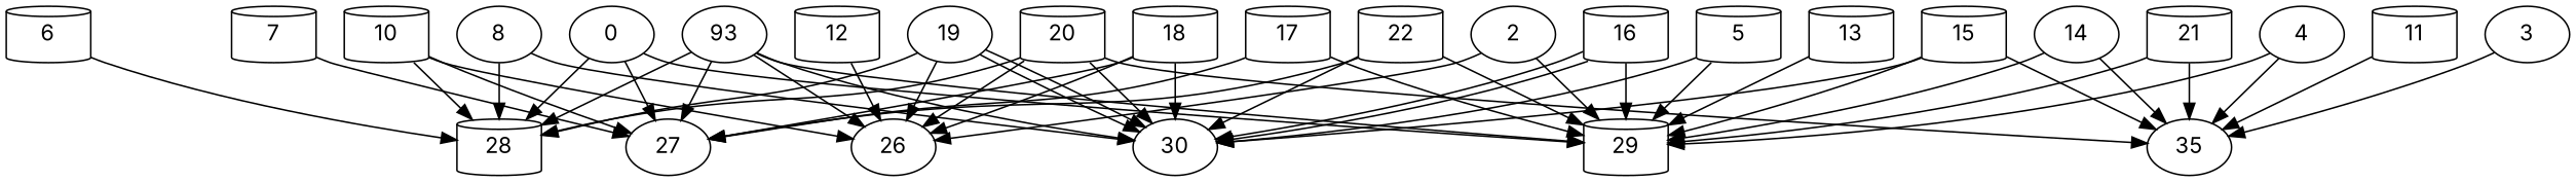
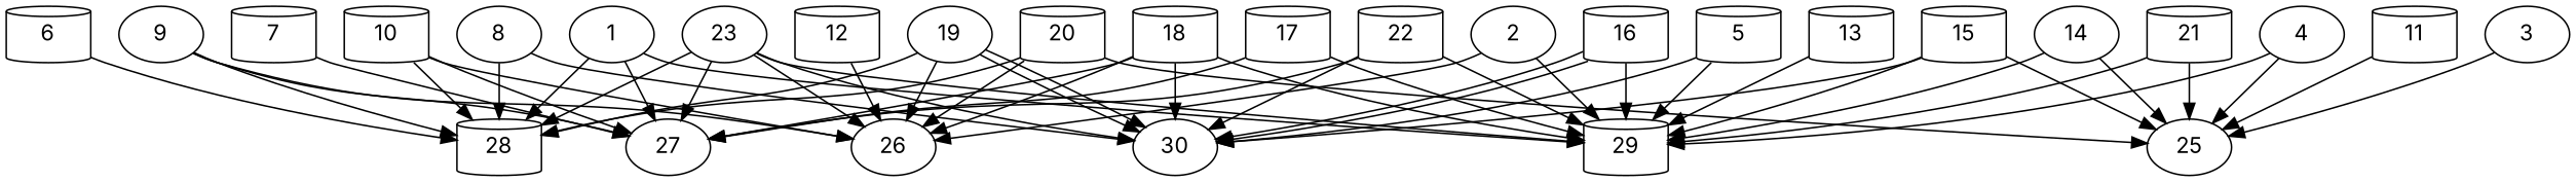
  digraph {
    fontname=Inter
    node [alpha=0.16 fontname=Inter shape=cylinder]
    edge [fontname=Inter]
-   1 [expect_size=47005696 shape=ellipse label=0]
+   1 [expect_size=47005696 shape=ellipse]
    27 [alpha=0.12 expect_size=39390208 shape=ellipse]
    28 [expect_size=28308480]
    29 [alpha=0.01 expect_size=17761280]
    26 [alpha=0.03 expect_size=38852608 shape=ellipse]
    2 [alpha=0.15 expect_size=8755200 shape=ellipse]
    3 [alpha=0.14 expect_size=44881920 shape=ellipse]
-   25 [alpha=0.08 expect_size=52370432 shape=ellipse label=35]
+   25 [alpha=0.08 expect_size=52370432 shape=ellipse]
    4 [alpha=0.19 expect_size=10490880 shape=ellipse]
    5 [alpha=0.14 expect_size=18958336]
    30 [alpha=0.06 expect_size=23990272 shape=ellipse]
    6 [alpha=0.15 expect_size=35470336]
    7 [alpha=0.19 expect_size=38849536]
    8 [alpha=0.03 expect_size=39841792 shape=ellipse]
+   9 [alpha=0.07 expect_size=6808576 shape=ellipse]
    10 [alpha=0.19 expect_size=5896192]
    11 [alpha=0.13 expect_size=26850304]
    12 [alpha=0.19 expect_size=17363968]
    13 [expect_size=5473280]
    14 [alpha=0.01 expect_size=37763072 shape=ellipse]
    15 [alpha=0.14 expect_size=36037632]
    16 [alpha=0.00 expect_size=20908032]
    17 [alpha=0.15 expect_size=10024960]
    18 [expect_size=8762368]
    19 [alpha=0.03 expect_size=16605184 shape=ellipse]
    20 [alpha=0.01 expect_size=32327680]
    21 [alpha=0.17 expect_size=31147008]
    22 [alpha=0.14 expect_size=13943808]
-   23 [alpha=0.09 expect_size=12688384 shape=ellipse label=93]
+   23 [alpha=0.09 expect_size=12688384 shape=ellipse]
    1 -> 27
    1 -> 28
    1 -> 29
    2 -> 29
    2 -> 26
    3 -> 25
    4 -> 29
    4 -> 25
    5 -> 29
    5 -> 30
    6 -> 28
    7 -> 27
    8 -> 28
    8 -> 30
+   9 -> 27
+   9 -> 28
+   9 -> 26
    10 -> 27
    10 -> 28
    10 -> 26
    11 -> 25
    12 -> 26
    13 -> 29
    14 -> 29
    14 -> 25
    15 -> 29
    15 -> 25
    15 -> 30
    16 -> 29
    16 -> 30
    16 -> 30
    17 -> 27
    17 -> 29
    18 -> 27
+   18 -> 29
    18 -> 26
    18 -> 30
    19 -> 28
    19 -> 26
    19 -> 30
    19 -> 30
    20 -> 28
    20 -> 26
    20 -> 25
-   20 -> 30
    21 -> 29
    21 -> 25
    22 -> 27
    22 -> 29
    22 -> 30
    23 -> 27
    23 -> 28
    23 -> 29
    23 -> 26
    23 -> 30
  }
